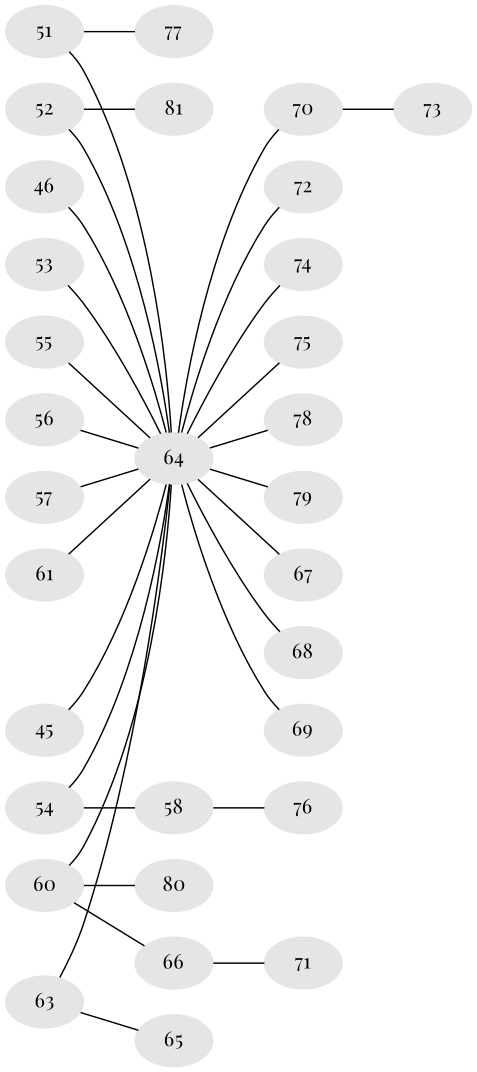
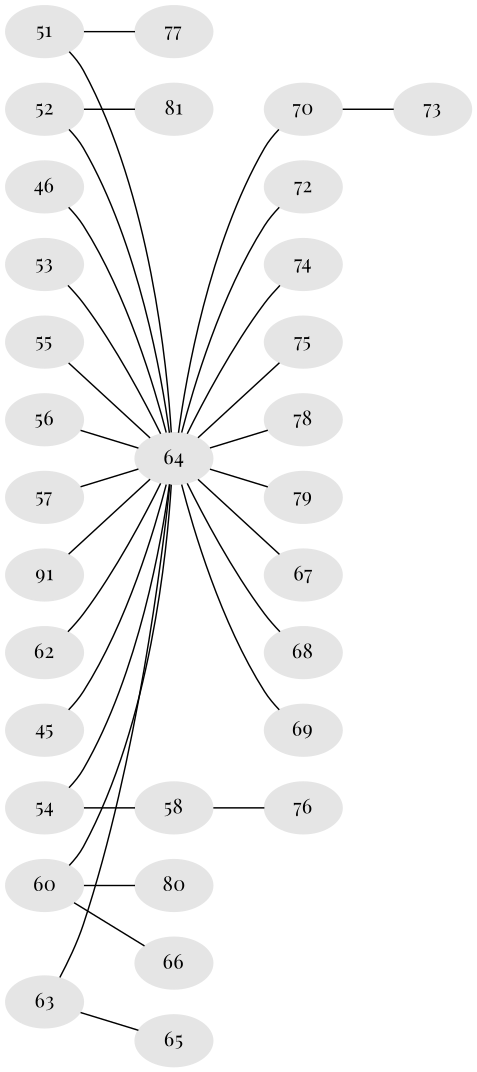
  graph {
    fontname="Playfair Display"
    rankdir=LR
    node [color=gray90 fontname="Playfair Display" style=filled]
    edge [fontname="Playfair Display"]
    64 [super="+48+59+39+40+43+42+44"]
    67
    68
    69
    70
    72
    74
    75
    78
    79
    45
    46
    51
    77
    52
    81
    53
    54
    58
    76
    55
    56 [super="+21+23"]
    57
    60
    66
    80
-   71
-   61
+   61 [label=91]
+   62
    63
    65
    73
    64 -- 67
    64 -- 68
    64 -- 69
    64 -- 70
    64 -- 72
    64 -- 74
    64 -- 75
    64 -- 78
    64 -- 79
    70 -- 73
    45 -- 64
    46 -- 64
    51 -- 64
    51 -- 77
    52 -- 64
    52 -- 81
    53 -- 64
    54 -- 64
    54 -- 58
    58 -- 76
    55 -- 64
    56 -- 64
    57 -- 64
    60 -- 64
    60 -- 66
    60 -- 80
-   66 -- 71
    61 -- 64
+   62 -- 64
    63 -- 64
    63 -- 65
  }
